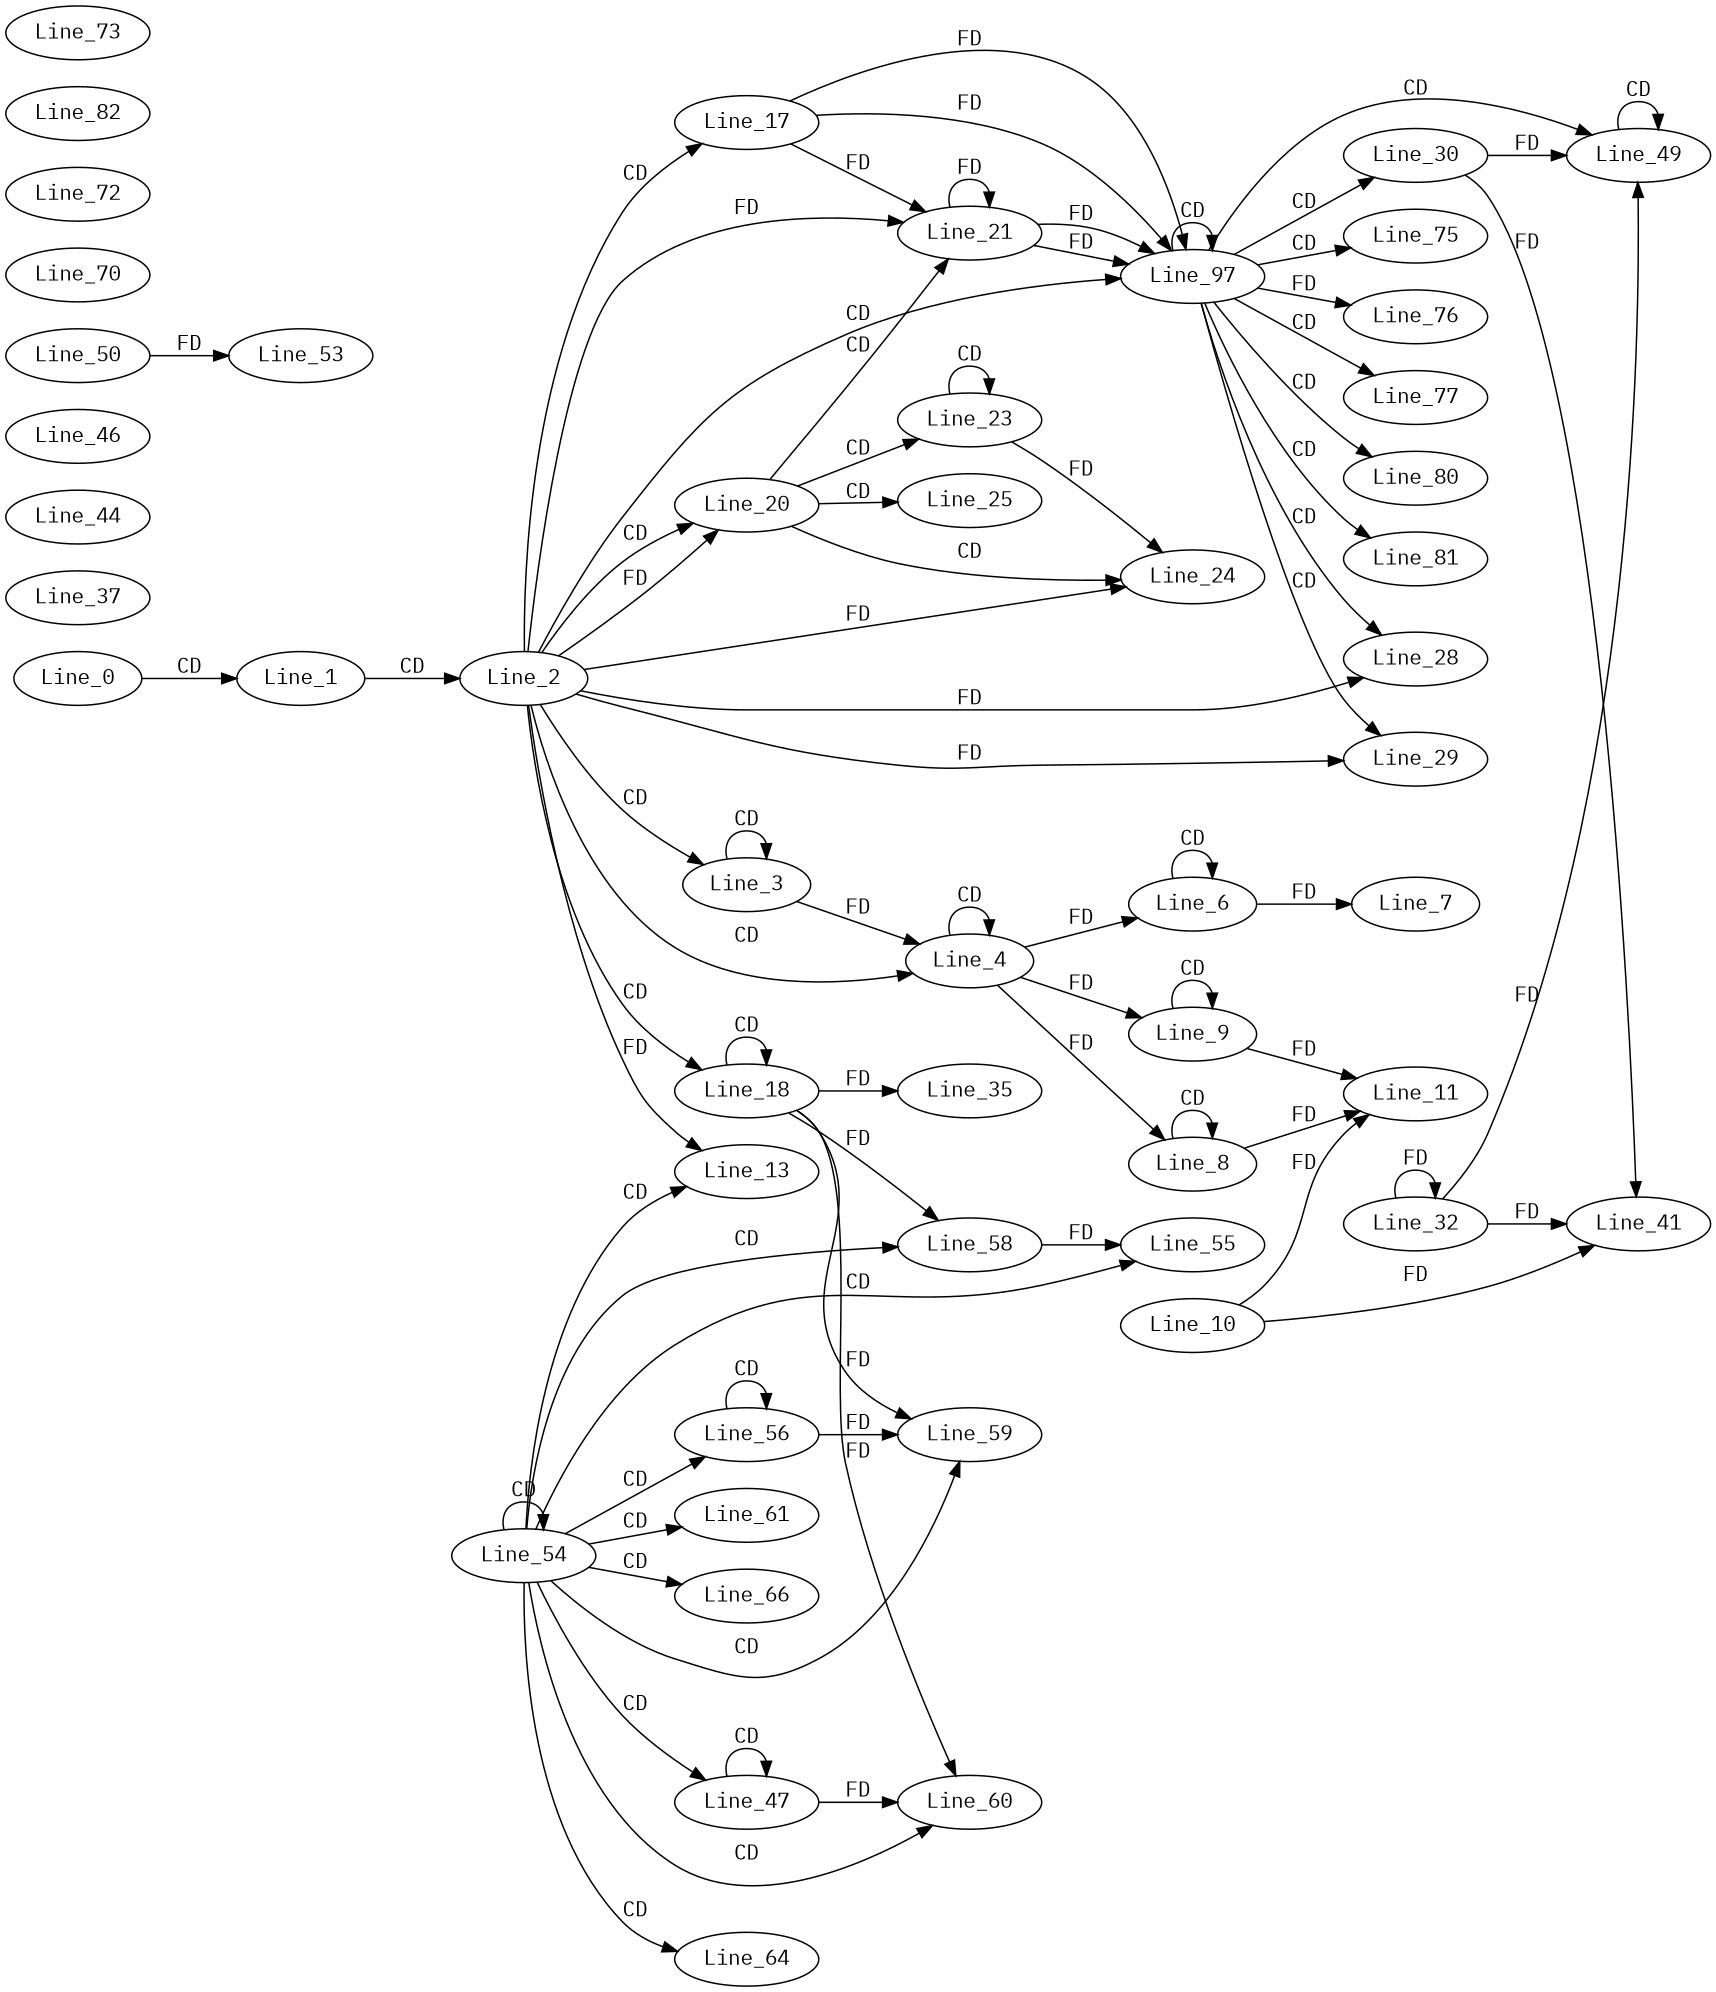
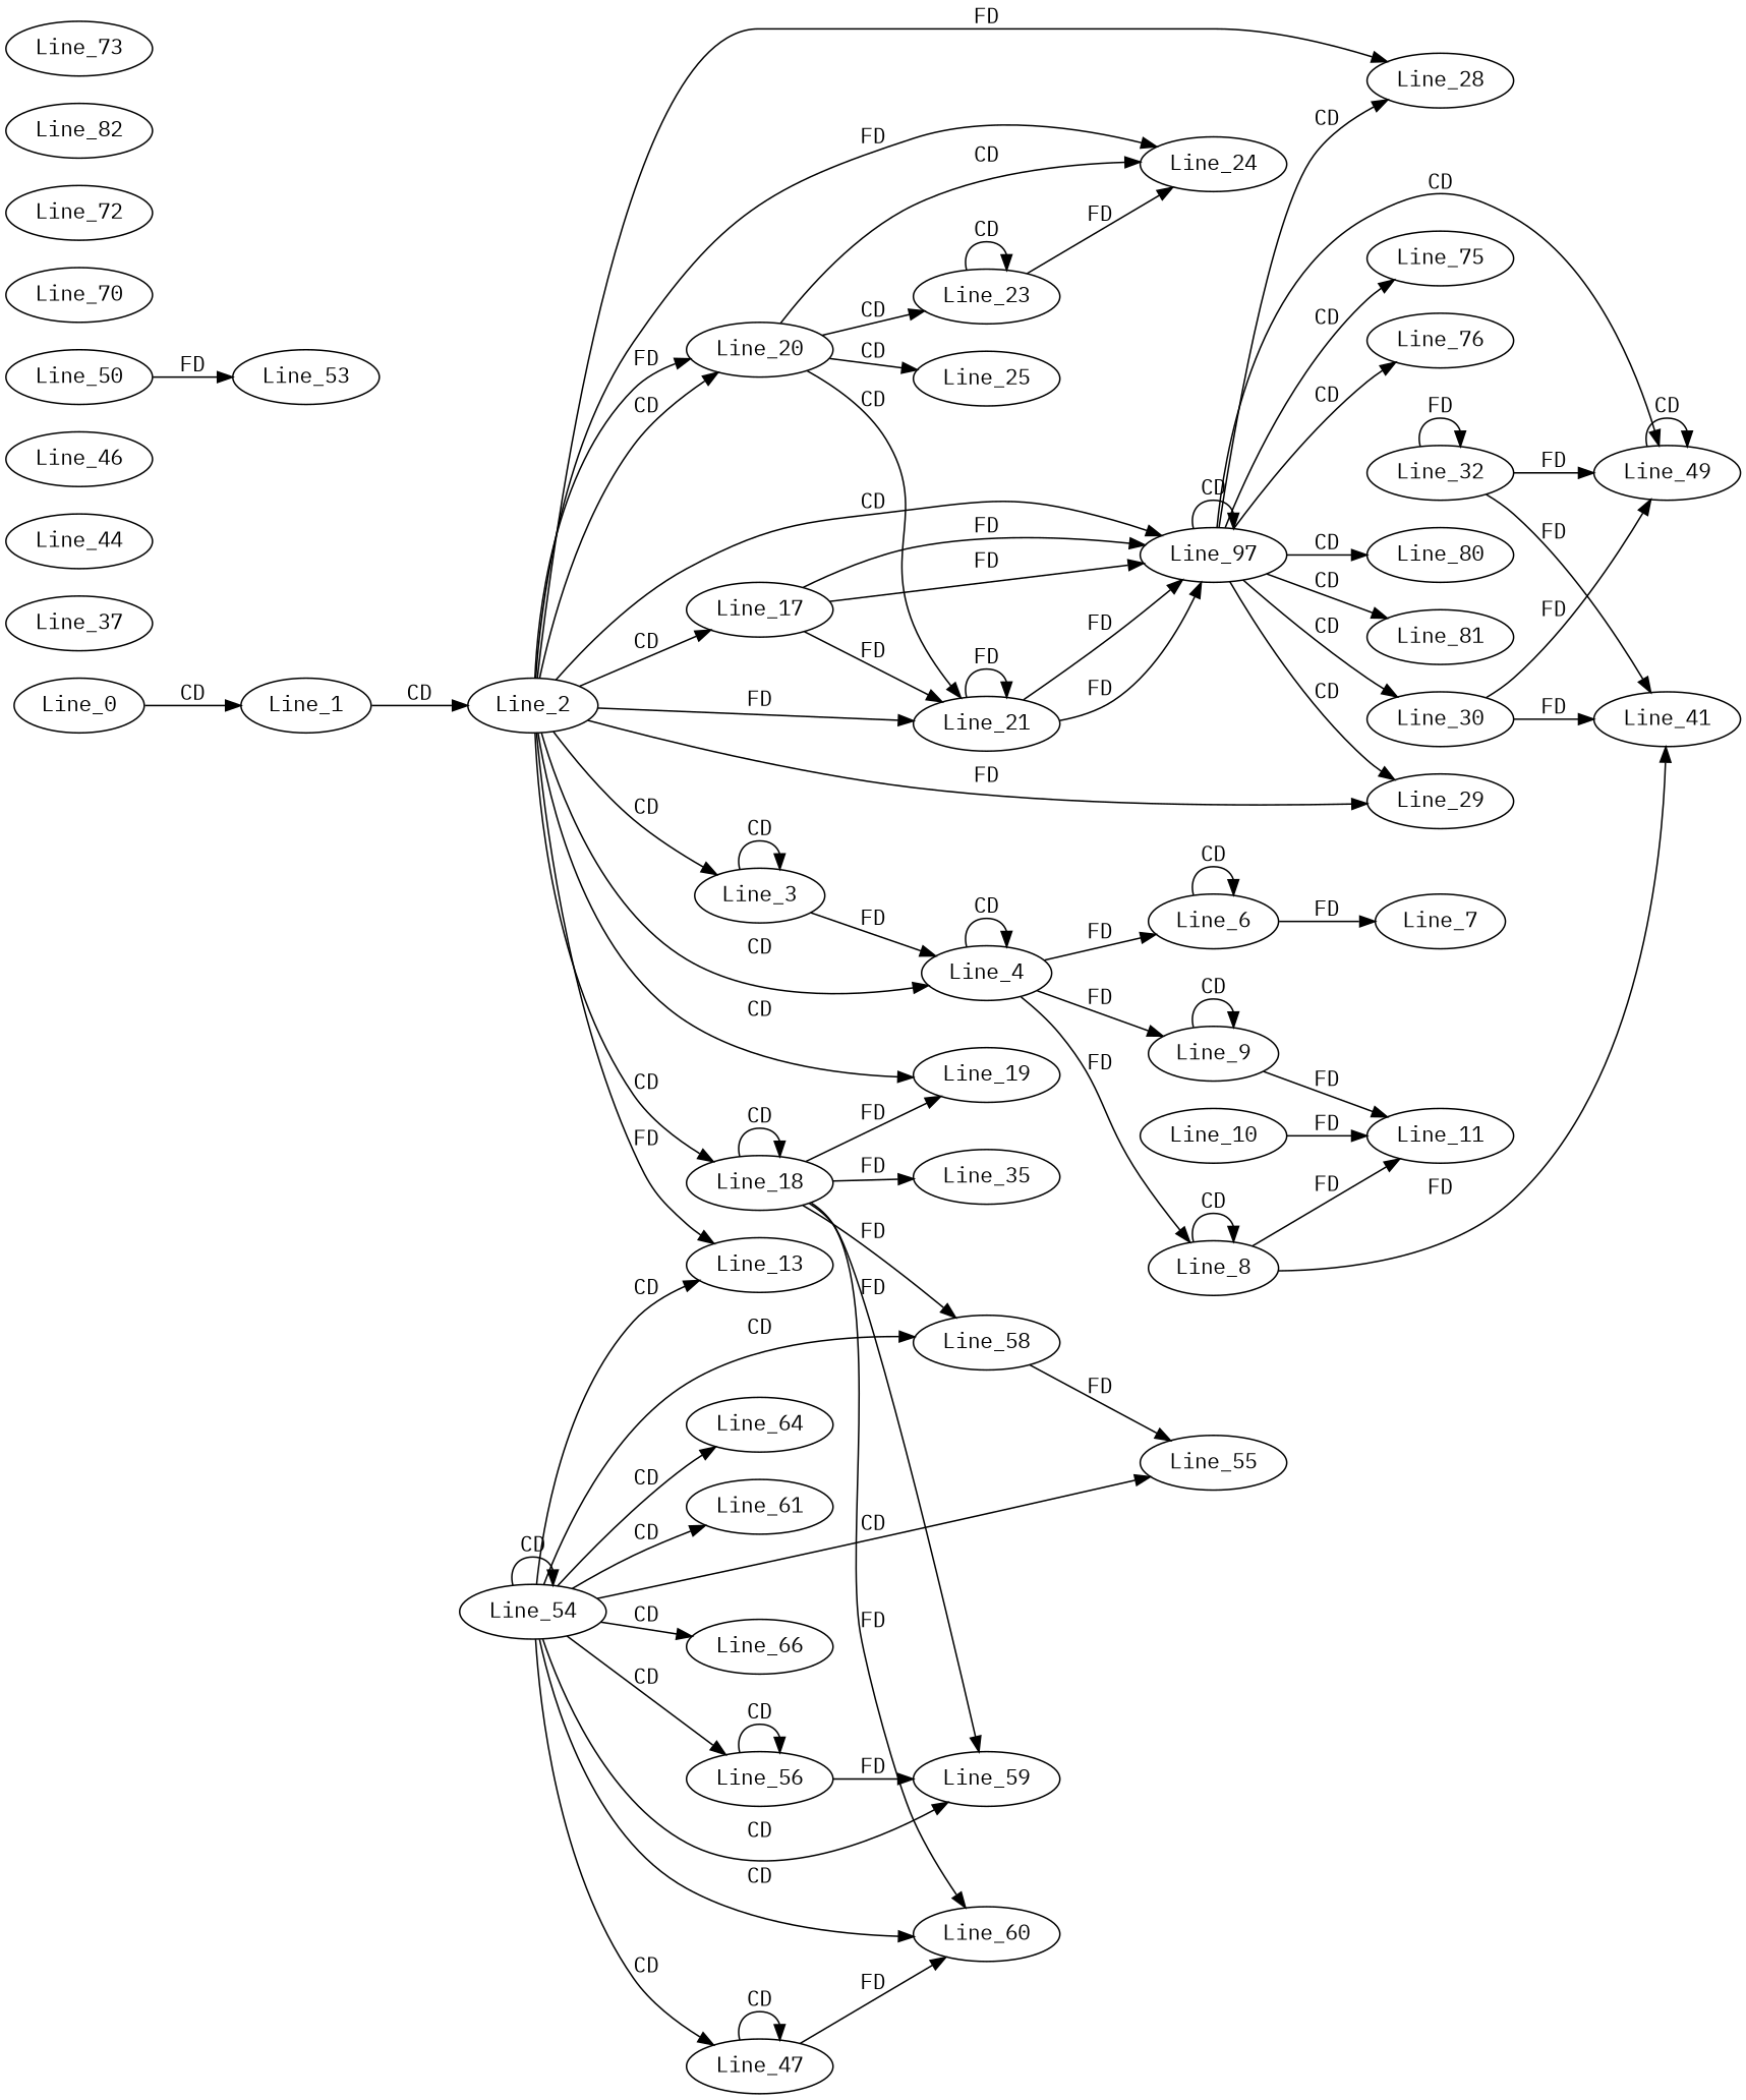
  digraph {
    fontname="IBM Plex Mono"
    rankdir=LR
    node [fontname="IBM Plex Mono"]
    edge [fontname="IBM Plex Mono"]
    Line_0
    Line_1
    Line_2
    Line_3
    Line_4
    Line_17
    Line_18
+   Line_19
    Line_20
    Line_21
    Line_24
    n12 [label=Line_97]
    Line_28
    Line_29
    n15 [label=Line_13]
    Line_6
    Line_8
    Line_9
    Line_35
    Line_58
    Line_59
    Line_60
    Line_23
    Line_25
    Line_30
    Line_49
    Line_75
    Line_76
-   Line_77
    Line_80
    Line_81
    Line_7
    Line_11
    Line_10
    Line_41
    Line_55
    Line_32
    Line_37
    Line_44
    Line_46
    n41 [label=Line_50]
    Line_53
    Line_54
    Line_56
    n45 [label=Line_47]
    Line_64
    n47 [label=Line_61]
    Line_66
    Line_70
    Line_72
    Line_82
    n52 [label=Line_73]
    Line_0 -> Line_1 [label=CD]
    Line_1 -> Line_2 [label=CD]
    Line_2 -> Line_3 [label=CD]
    Line_2 -> Line_4 [label=CD]
    Line_2 -> Line_17 [label=CD]
    Line_2 -> Line_18 [label=CD]
+   Line_2 -> Line_19 [label=CD]
    Line_2 -> Line_20 [label=CD]
    Line_2 -> Line_20 [label=FD]
    Line_2 -> Line_21 [label=FD]
    Line_2 -> Line_24 [label=FD]
    Line_2 -> n12 [label=CD]
    Line_2 -> Line_28 [label=FD]
    Line_2 -> Line_29 [label=FD]
    Line_2 -> n15 [label=FD]
    Line_3 -> Line_3 [label=CD]
    Line_3 -> Line_4 [label=FD]
    Line_4 -> Line_4 [label=CD]
    Line_4 -> Line_6 [label=FD]
    Line_4 -> Line_8 [label=FD]
    Line_4 -> Line_9 [label=FD]
    Line_17 -> Line_21 [label=FD]
    Line_17 -> n12 [label=FD]
    Line_17 -> n12 [label=FD]
    Line_18 -> Line_18 [label=CD]
+   Line_18 -> Line_19 [label=FD]
    Line_18 -> Line_35 [label=FD]
    Line_18 -> Line_58 [label=FD]
    Line_18 -> Line_59 [label=FD]
    Line_18 -> Line_60 [label=FD]
    Line_20 -> Line_21 [label=CD]
    Line_20 -> Line_24 [label=CD]
    Line_20 -> Line_23 [label=CD]
    Line_20 -> Line_25 [label=CD]
    Line_21 -> Line_21 [label=FD]
    Line_21 -> n12 [label=FD]
    Line_21 -> n12 [label=FD]
    n12 -> n12 [label=CD]
    n12 -> Line_28 [label=CD]
    n12 -> Line_29 [label=CD]
    n12 -> Line_30 [label=CD]
    n12 -> Line_49 [label=CD]
    n12 -> Line_75 [label=CD]
-   n12 -> Line_76 [label=FD]
-   n12 -> Line_77 [label=CD]
+   n12 -> Line_76 [label=CD]
    n12 -> Line_80 [label=CD]
    n12 -> Line_81 [label=CD]
    Line_6 -> Line_6 [label=CD]
    Line_6 -> Line_7 [label=FD]
    Line_8 -> Line_8 [label=CD]
    Line_8 -> Line_11 [label=FD]
    Line_9 -> Line_9 [label=CD]
    Line_9 -> Line_11 [label=FD]
    Line_58 -> Line_55 [label=FD]
    Line_23 -> Line_24 [label=FD]
    Line_23 -> Line_23 [label=CD]
    Line_30 -> Line_49 [label=FD]
    Line_30 -> Line_41 [label=FD]
    Line_49 -> Line_49 [label=CD]
    Line_10 -> Line_11 [label=FD]
-   Line_10 -> Line_41 [label=FD]
+   Line_8 -> Line_41 [label=FD]
    Line_32 -> Line_49 [label=FD]
    Line_32 -> Line_41 [label=FD]
    Line_32 -> Line_32 [label=FD]
    n41 -> Line_53 [label=FD]
    Line_54 -> n15 [label=CD]
    Line_54 -> Line_58 [label=CD]
    Line_54 -> Line_59 [label=CD]
    Line_54 -> Line_60 [label=CD]
    Line_54 -> Line_55 [label=CD]
    Line_54 -> Line_54 [label=CD]
    Line_54 -> Line_56 [label=CD]
    Line_54 -> n45 [label=CD]
    Line_54 -> Line_64 [label=CD]
    Line_54 -> n47 [label=CD]
    Line_54 -> Line_66 [label=CD]
    Line_56 -> Line_59 [label=FD]
    Line_56 -> Line_56 [label=CD]
    n45 -> Line_60 [label=FD]
    n45 -> n45 [label=CD]
  }
